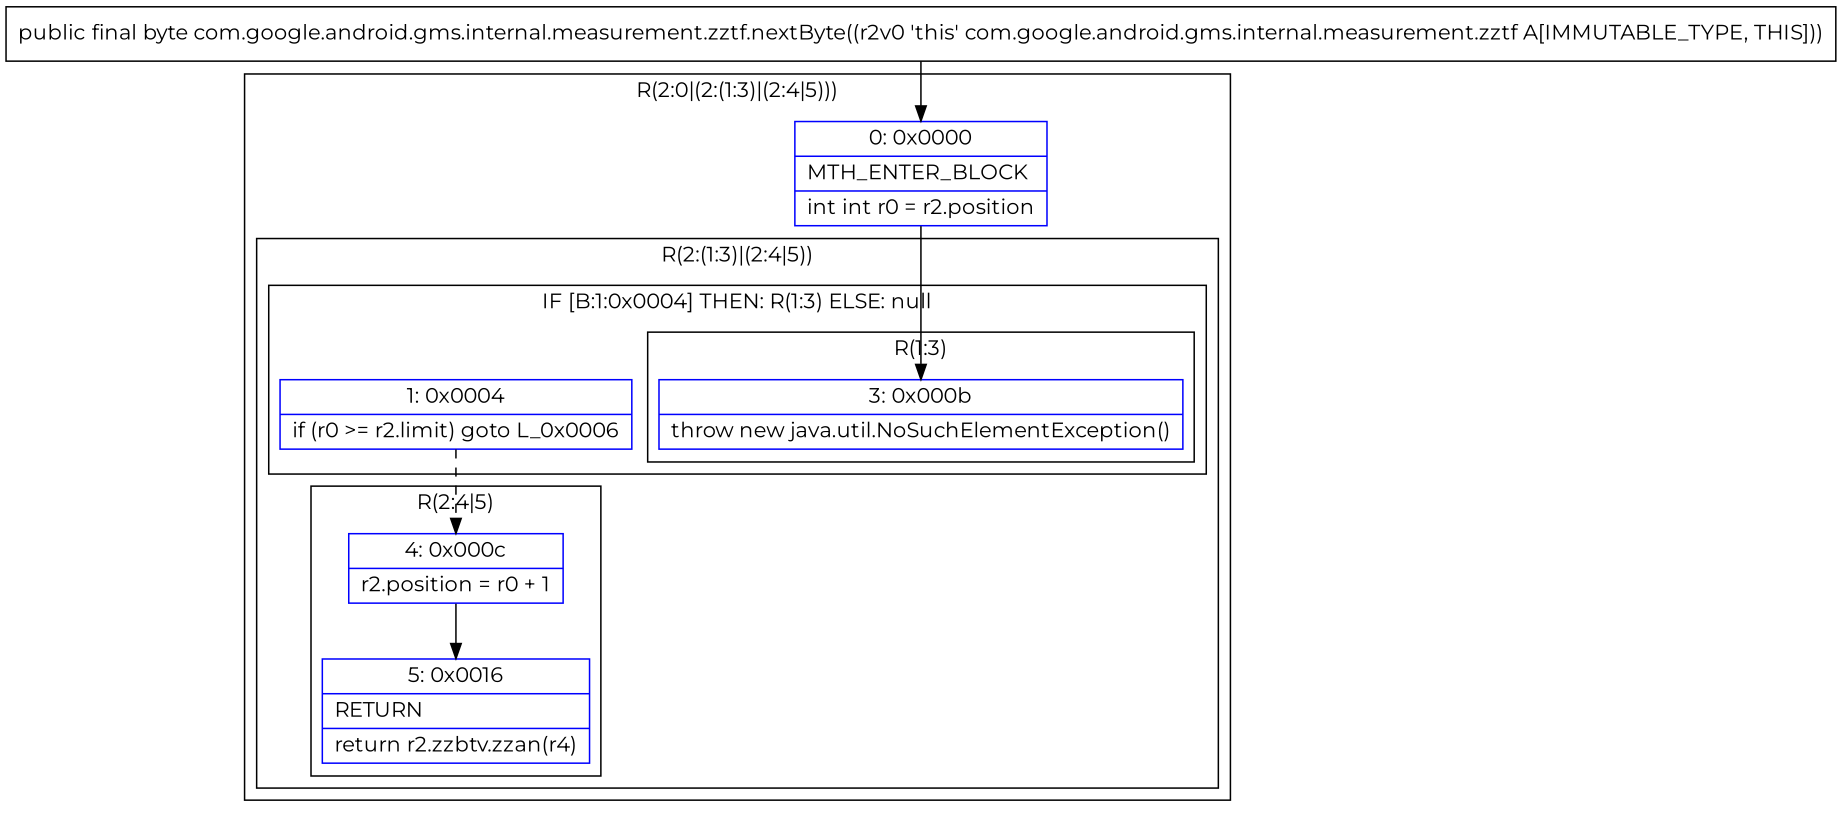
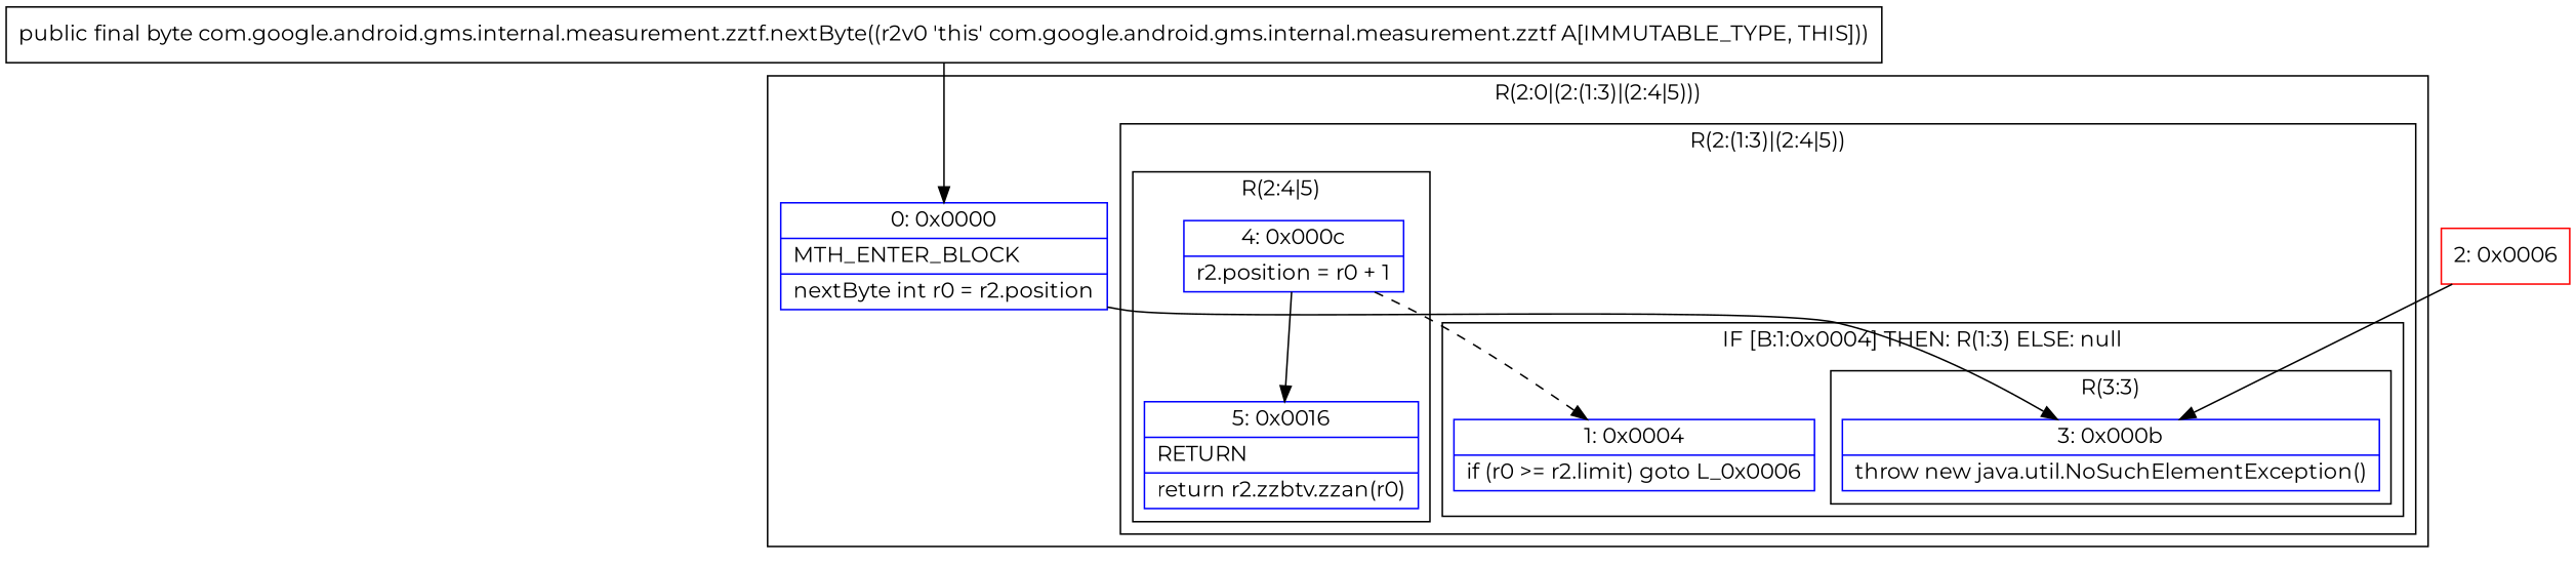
  digraph {
    fontname=Montserrat
    node [color=blue fontname=Montserrat shape=record]
    edge [fontname=Montserrat]
    n1 [label="{3\:\ 0x000b|throw new java.util.NoSuchElementException()\l}"]
    n2 [label="{1\:\ 0x0004|if (r0 \>= r2.limit) goto L_0x0006\l}"]
    n3 [label="{4\:\ 0x000c|r2.position = r0 + 1\l}"]
-   n4 [label="{5\:\ 0x0016|RETURN\l|return r2.zzbtv.zzan(r4)\l}"]
-   n5 [label="{0\:\ 0x0000|MTH_ENTER_BLOCK\l|int int r0 = r2.position\l}"]
+   n4 [label="{5\:\ 0x0016|RETURN\l|return r2.zzbtv.zzan(r0)\l}"]
+   n5 [label="{0\:\ 0x0000|MTH_ENTER_BLOCK\l|nextByte int r0 = r2.position\l}"]
+   n6 [color=red label="{2\:\ 0x0006}"]
    n7 [label="{public final byte com.google.android.gms.internal.measurement.zztf.nextByte((r2v0 'this' com.google.android.gms.internal.measurement.zztf A[IMMUTABLE_TYPE, THIS])) }" color=""]
    subgraph cluster_1 {
      label="R(2:0|(2:(1:3)|(2:4|5)))"
      n5
      subgraph cluster_2 {
        label="R(2:(1:3)|(2:4|5))"
        subgraph cluster_3 {
          label="IF [B:1:0x0004] THEN: R(1:3) ELSE: null"
          n2
          subgraph cluster_4 {
-           label="R(1:3)"
+           label="R(3:3)"
            n1
          }
        }
        subgraph cluster_5 {
          label="R(2:4|5)"
          n3
          n4
        }
      }
    }
-   n2 -> n3 [style=dashed]
+   n3 -> n2 [style=dashed]
    n3 -> n4
    n5 -> n1
+   n6 -> n1
    n7 -> n5
  }
